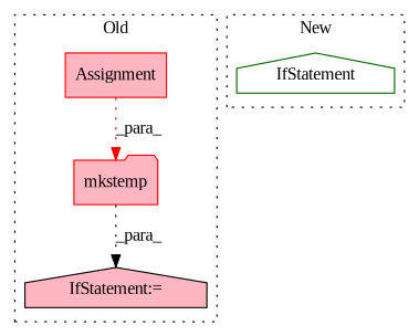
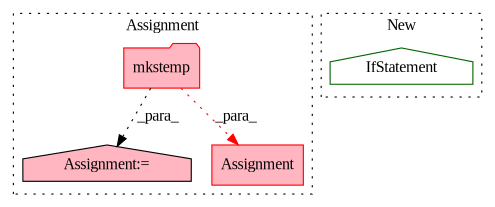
  digraph {
    fontname="Liberation Serif"
    node [color=red fillcolor=lightpink fontname="Liberation Serif" shape=house style=filled]
    edge [fontname="Liberation Serif" style=dotted]
    n1 [a=32 l="8,1" label=mkstemp s="1115,1129" shape=folder]
-   n2 [a=7 color=black l=2 label="IfStatement:=" s=1104]
+   n2 [a=7 color=black l=2 label="Assignment:=" s=1104]
    n3 [a=45 l=6 label=Assignment s=1123 shape=box]
    n4 [a=25 color=darkgreen fillcolor=white l=24 label=IfStatement s=752]
    subgraph cluster_1 {
-     label=Old
+     label=Assignment
      style=dotted
      n1
      n2
      n3
    }
    subgraph cluster_2 {
      label=New
      style=dotted
      n4
    }
    n1 -> n2 [color=black label=_para_]
-   n3 -> n1 [color=red label=_para_]
+   n1 -> n3 [color=red label=_para_]
  }
